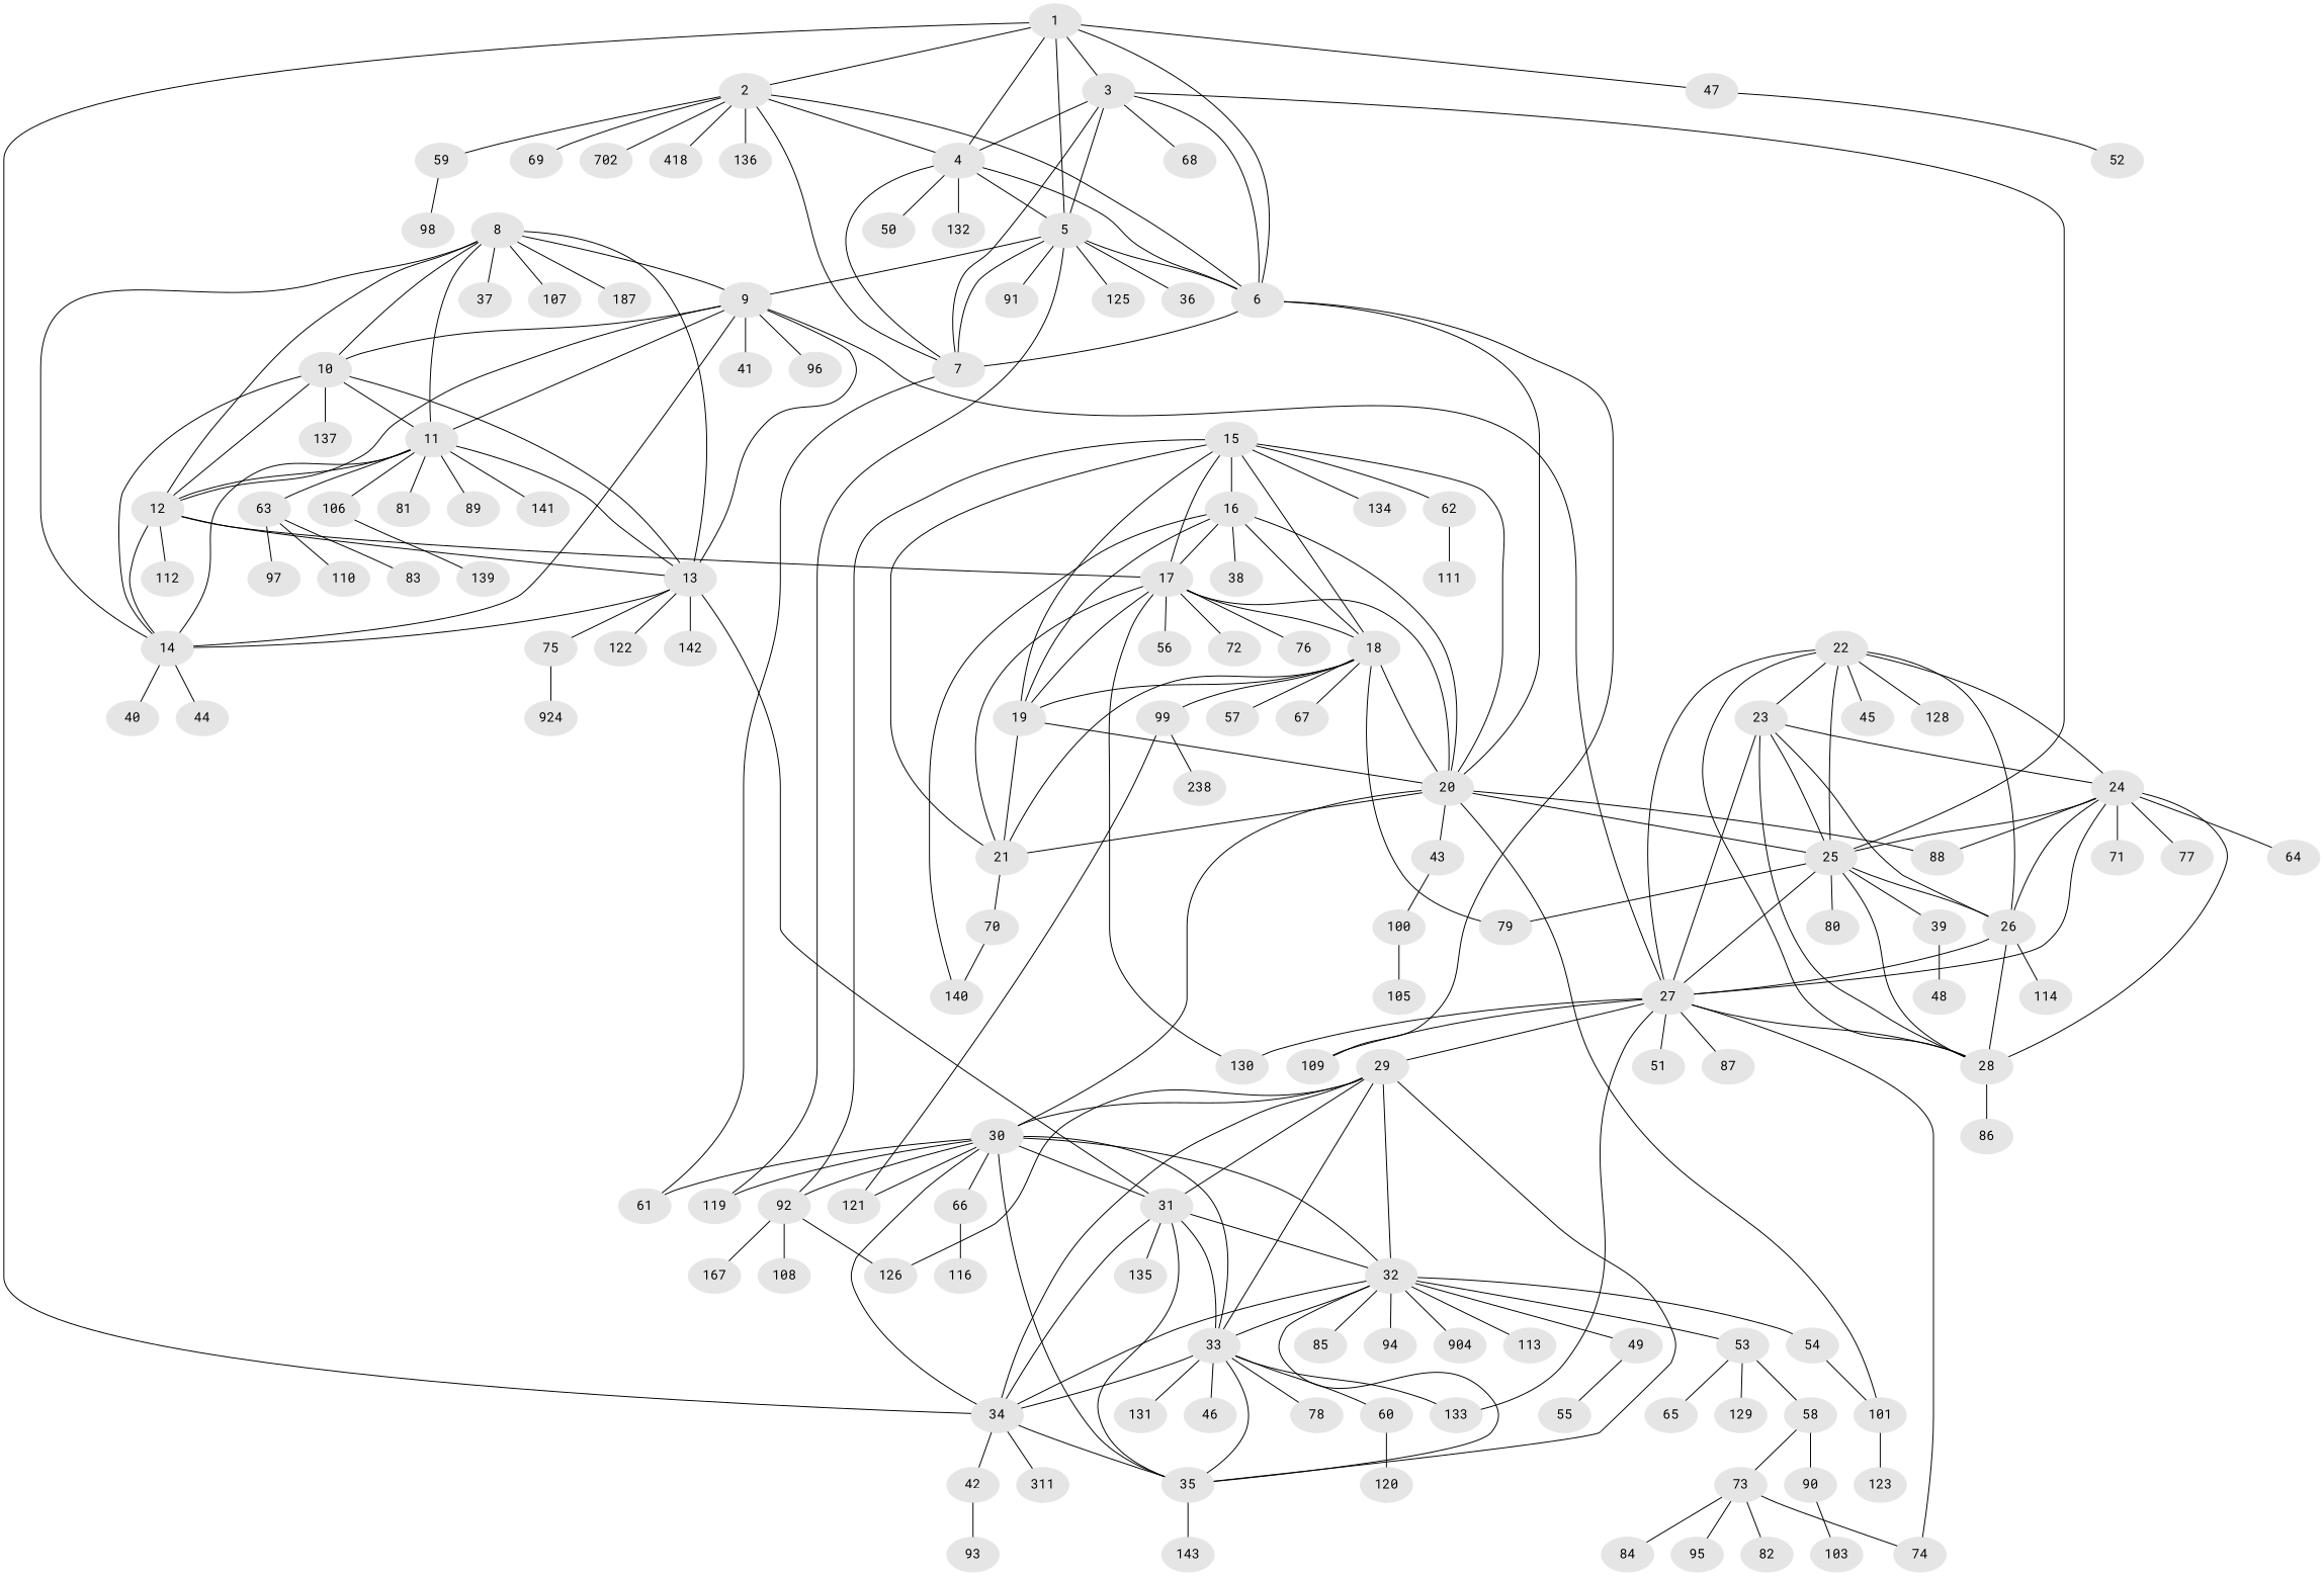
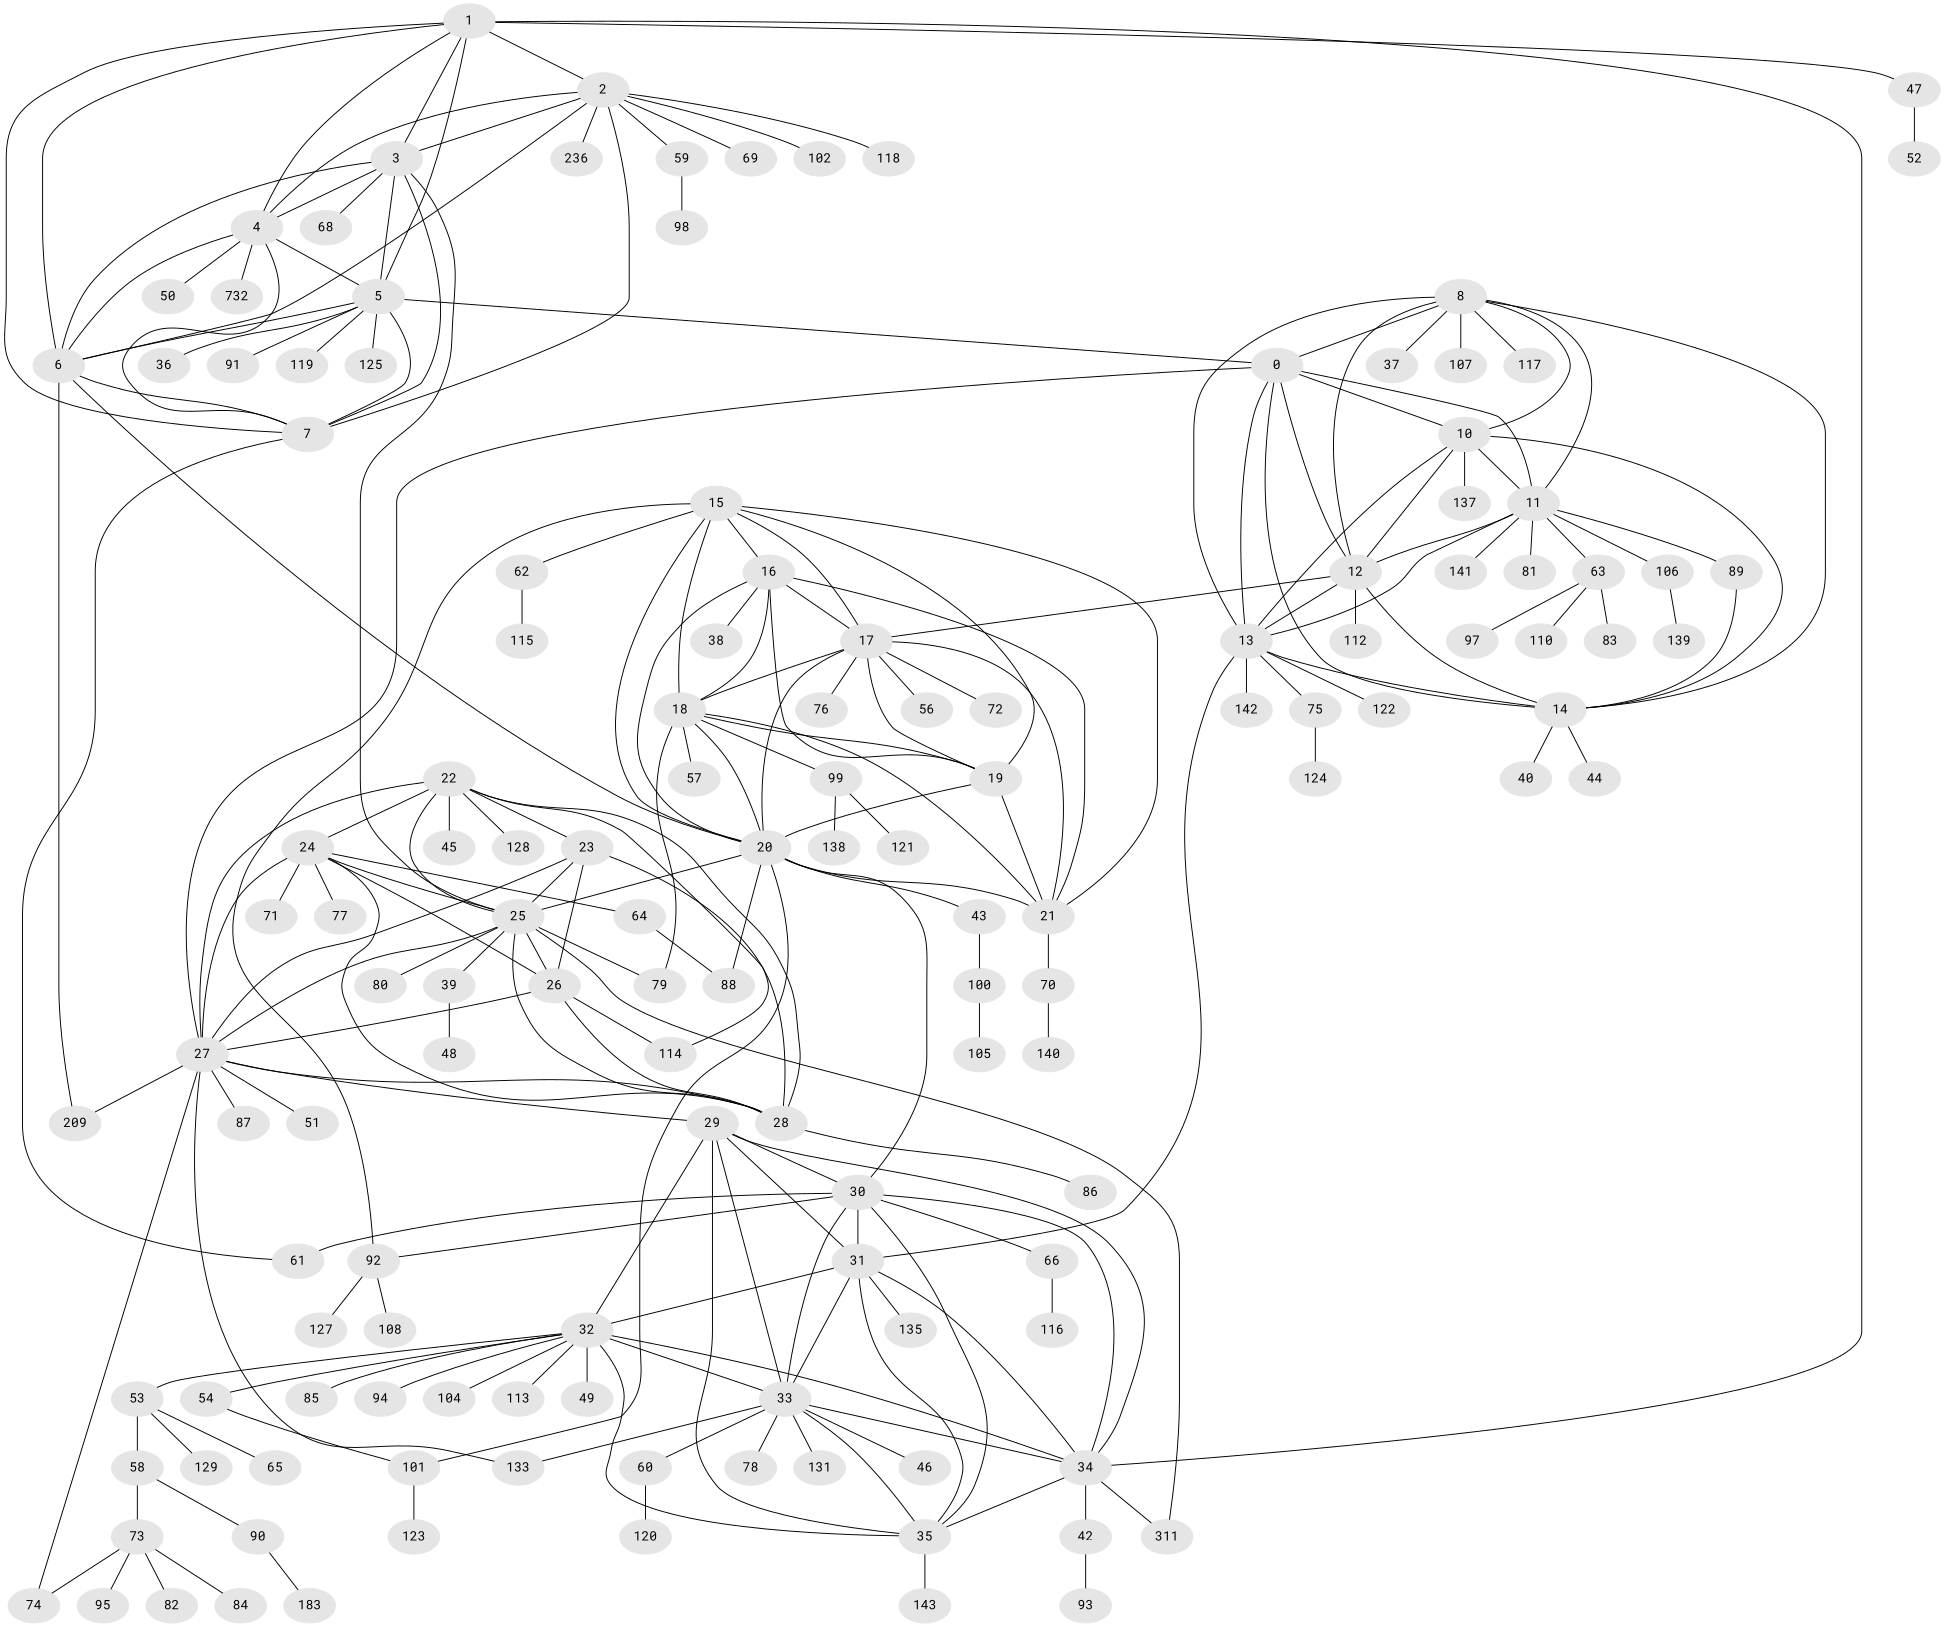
  graph {
    fontname="Roboto Mono"
    node [color=gray90 fontname="Roboto Mono" style=filled]
    edge [fontname="Roboto Mono"]
    1
    2
    3
    4
    5
    6
    7
    34
    47
    59
    69
-   102 [label=702]
-   118 [label=418]
-   136
+   102
+   118
+   136 [label=236]
    25
    68
    50
-   132
-   9
+   132 [label=732]
+   9 [label=0]
    36
    91
    119
    125
    20
-   109
+   109 [label=209]
    61
    n27 [label=311]
    35
    42
    52
    98
    27
    79
    26
    28
    39
    80
    10
    11
    12
    13
    14
-   41
-   96
    21
    30
    43
    88
    101
    8
    37
    107
-   117 [label=187]
+   117
    137
    63
    81
    89
    106
    141
    17
    112
    31
    75
    122
    142
    40
    44
-   130
    29
    51
    74
    87
    133
    83
    97
    110
    139
    18
    19
    56
    72
    76
    32
    33
    135
-   124 [label=924]
+   124
    15
    16
    62
    92
-   134
    38
    57
-   67
    99
    70
-   115 [label=111]
-   126
+   115
    108
-   127 [label=167]
+   127
    121
-   138 [label=238]
+   138
    66
    100
    123
    140
    22
    23
    24
    45
    128
    64
    71
    77
    114
    86
    48
    49
    53
    54
    85
    94
-   104 [label=904]
+   104
    113
    46
    60
    78
    131
    143
    116
-   55
    58
    65
    129
    120
    93
    105
    73
    90
    82
    84
    95
-   103
+   103 [label=183]
    1 -- 2
    1 -- 3
    1 -- 4
    1 -- 5
    1 -- 6
+   1 -- 7
    1 -- 34
    1 -- 47
+   2 -- 3
    2 -- 4
    2 -- 6
    2 -- 7
    2 -- 59
    2 -- 69
    2 -- 102
    2 -- 118
    2 -- 136
    3 -- 4
    3 -- 5
    3 -- 6
    3 -- 7
    3 -- 25
    3 -- 68
    4 -- 5
    4 -- 6
    4 -- 7
    4 -- 50
    4 -- 132
    5 -- 6
    5 -- 7
    5 -- 9
    5 -- 36
    5 -- 91
    5 -- 119
    5 -- 125
    6 -- 7
    6 -- 20
    6 -- 109
    7 -- 61
    34 -- n27
    34 -- 35
    34 -- 42
    47 -- 52
    59 -- 98
+   25 -- n27
    25 -- 27
    25 -- 79
    25 -- 26
    25 -- 28
    25 -- 39
    25 -- 80
    9 -- 27
    9 -- 10
    9 -- 11
    9 -- 12
    9 -- 13
    9 -- 14
-   9 -- 41
-   9 -- 96
    20 -- 25
    20 -- 21
    20 -- 30
    20 -- 43
    20 -- 88
    20 -- 101
    35 -- 143
    42 -- 93
    27 -- 109
    27 -- 28
-   27 -- 130
    27 -- 29
    27 -- 51
    27 -- 74
    27 -- 87
    27 -- 133
    26 -- 27
    26 -- 28
    26 -- 114
    28 -- 86
    39 -- 48
    10 -- 11
    10 -- 12
    10 -- 13
    10 -- 14
    10 -- 137
    11 -- 12
    11 -- 13
-   11 -- 14
+   89 -- 14
    11 -- 63
    11 -- 81
    11 -- 89
    11 -- 106
    11 -- 141
    12 -- 13
    12 -- 14
    12 -- 17
    12 -- 112
    13 -- 14
    13 -- 31
    13 -- 75
    13 -- 122
    13 -- 142
    14 -- 40
    14 -- 44
    21 -- 70
    30 -- 34
-   30 -- 119
    30 -- 61
    30 -- 35
    30 -- 31
-   30 -- 32
    30 -- 33
    30 -- 92
-   30 -- 121
    30 -- 66
    43 -- 100
    101 -- 123
    8 -- 9
    8 -- 10
    8 -- 11
    8 -- 12
    8 -- 13
    8 -- 14
    8 -- 37
    8 -- 107
    8 -- 117
    63 -- 83
    63 -- 97
    63 -- 110
    106 -- 139
    17 -- 20
    17 -- 21
-   17 -- 130
    17 -- 18
    17 -- 19
    17 -- 56
    17 -- 72
    17 -- 76
    31 -- 34
    31 -- 35
    31 -- 32
    31 -- 33
    31 -- 135
    75 -- 124
    29 -- 34
    29 -- 35
    29 -- 30
    29 -- 31
    29 -- 32
    29 -- 33
-   29 -- 126
    18 -- 20
    18 -- 79
    18 -- 21
    18 -- 19
    18 -- 57
-   18 -- 67
    18 -- 99
    19 -- 20
    19 -- 21
    32 -- 34
    32 -- 35
    32 -- 33
    32 -- 49
    32 -- 53
    32 -- 54
    32 -- 85
    32 -- 94
    32 -- 104
    32 -- 113
    33 -- 34
    33 -- 35
    33 -- 133
    33 -- 46
    33 -- 60
    33 -- 78
    33 -- 131
    15 -- 20
    15 -- 21
    15 -- 17
    15 -- 18
    15 -- 19
    15 -- 16
    15 -- 62
    15 -- 92
-   15 -- 134
    16 -- 20
-   16 -- 140
+   16 -- 21
    16 -- 17
    16 -- 18
    16 -- 19
    16 -- 38
    62 -- 115
-   92 -- 126
    92 -- 108
    92 -- 127
    99 -- 121
    99 -- 138
    70 -- 140
    66 -- 116
    100 -- 105
    22 -- 25
    22 -- 27
-   22 -- 26
+   22 -- 114
    22 -- 28
    22 -- 23
    22 -- 24
    22 -- 45
    22 -- 128
    23 -- 25
    23 -- 27
    23 -- 26
    23 -- 28
-   23 -- 24
    24 -- 25
    24 -- 27
    24 -- 26
    24 -- 28
-   24 -- 88
+   64 -- 88
    24 -- 64
    24 -- 71
    24 -- 77
-   49 -- 55
    53 -- 58
    53 -- 65
    53 -- 129
    54 -- 101
    60 -- 120
    58 -- 73
    58 -- 90
    73 -- 74
    73 -- 82
    73 -- 84
    73 -- 95
    90 -- 103
  }
